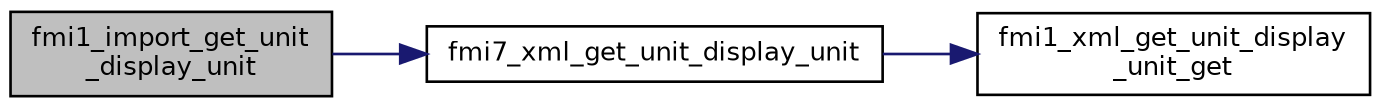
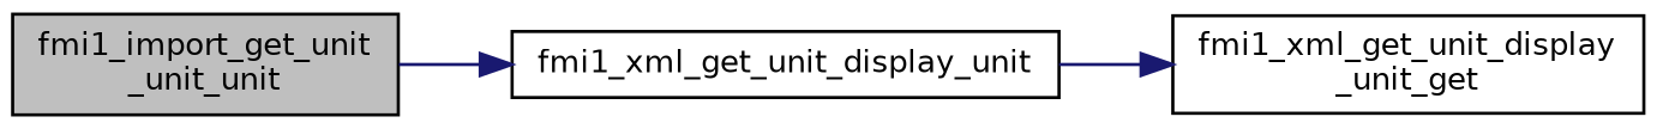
  digraph {
    rankdir=LR
    node [color=black fillcolor=white fontname=Helvetica fontsize=10 shape=record style=filled]
    edge [color=midnightblue fontname=Helvetica fontsize=10 labelfontname=Helvetica labelfontsize=10 style=solid]
-   n1 [fillcolor=grey75 fontcolor=black height=0.2 label="fmi1_import_get_unit\l_display_unit" width=0.4]
-   n2 [height=0.2 label=fmi7_xml_get_unit_display_unit width=0.4]
+   n1 [fillcolor=grey75 fontcolor=black height=0.2 label="fmi1_import_get_unit\l_unit_unit" width=0.4]
+   n2 [height=0.2 label=fmi1_xml_get_unit_display_unit width=0.4]
    n3 [height=0.2 label="fmi1_xml_get_unit_display\l_unit_get" width=0.4]
    n1 -> n2
    n2 -> n3
  }
